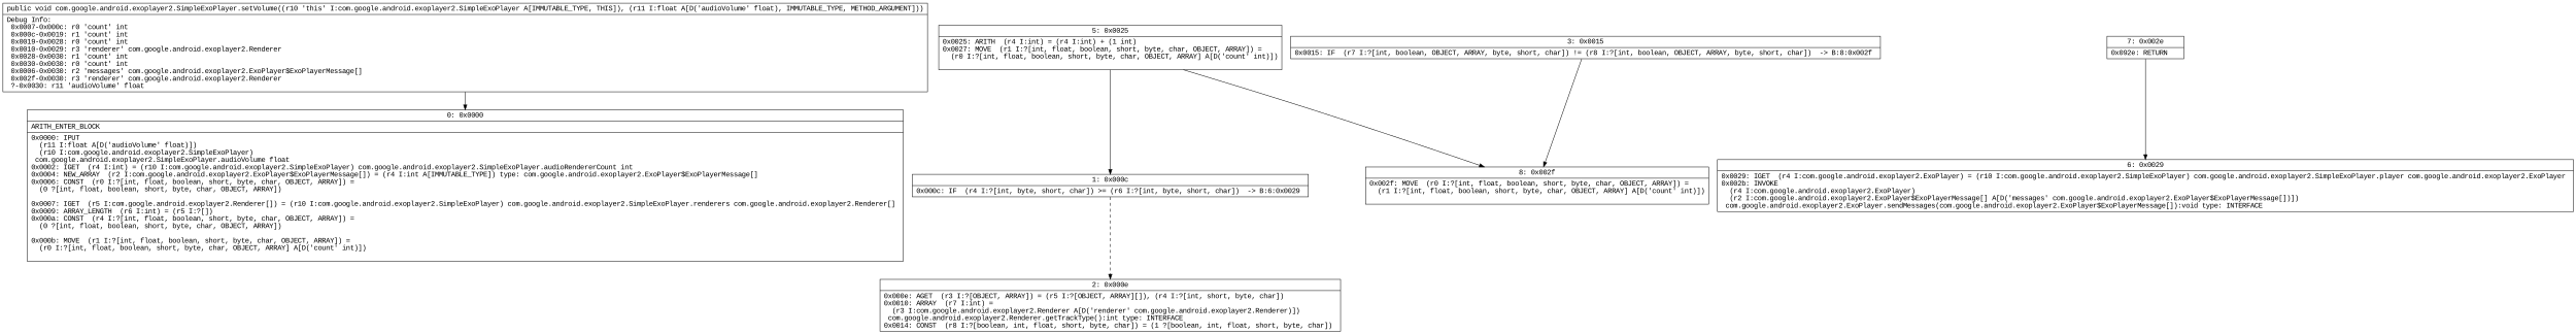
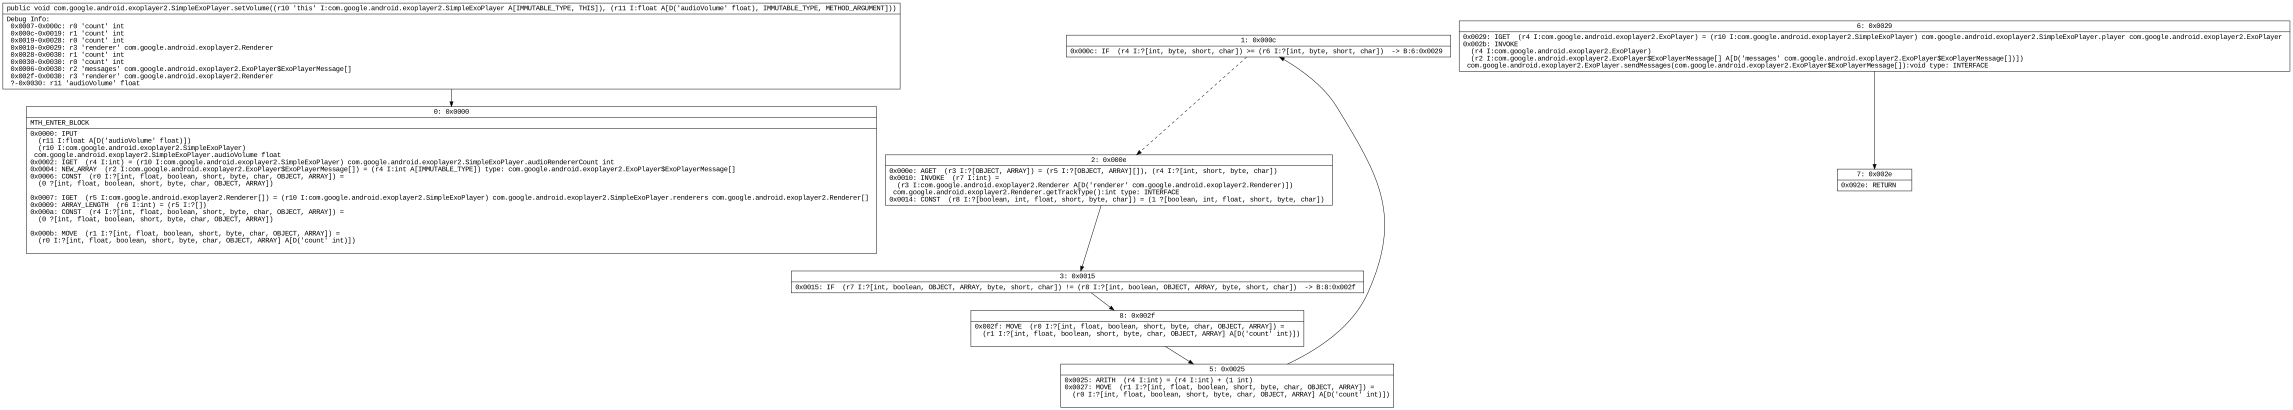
  digraph {
    fontname="Liberation Mono"
    node [fontname="Liberation Mono" shape=record]
    edge [fontname="Liberation Mono"]
-   n1 [label="{0\:\ 0x0000|ARITH_ENTER_BLOCK\l|0x0000: IPUT  \l  (r11 I:float A[D('audioVolume' float)])\l  (r10 I:com.google.android.exoplayer2.SimpleExoPlayer)\l com.google.android.exoplayer2.SimpleExoPlayer.audioVolume float \l0x0002: IGET  (r4 I:int) = (r10 I:com.google.android.exoplayer2.SimpleExoPlayer) com.google.android.exoplayer2.SimpleExoPlayer.audioRendererCount int \l0x0004: NEW_ARRAY  (r2 I:com.google.android.exoplayer2.ExoPlayer$ExoPlayerMessage[]) = (r4 I:int A[IMMUTABLE_TYPE]) type: com.google.android.exoplayer2.ExoPlayer$ExoPlayerMessage[] \l0x0006: CONST  (r0 I:?[int, float, boolean, short, byte, char, OBJECT, ARRAY]) = \l  (0 ?[int, float, boolean, short, byte, char, OBJECT, ARRAY])\l \l0x0007: IGET  (r5 I:com.google.android.exoplayer2.Renderer[]) = (r10 I:com.google.android.exoplayer2.SimpleExoPlayer) com.google.android.exoplayer2.SimpleExoPlayer.renderers com.google.android.exoplayer2.Renderer[] \l0x0009: ARRAY_LENGTH  (r6 I:int) = (r5 I:?[]) \l0x000a: CONST  (r4 I:?[int, float, boolean, short, byte, char, OBJECT, ARRAY]) = \l  (0 ?[int, float, boolean, short, byte, char, OBJECT, ARRAY])\l \l0x000b: MOVE  (r1 I:?[int, float, boolean, short, byte, char, OBJECT, ARRAY]) = \l  (r0 I:?[int, float, boolean, short, byte, char, OBJECT, ARRAY] A[D('count' int)])\l \l}"]
+   n1 [label="{0\:\ 0x0000|MTH_ENTER_BLOCK\l|0x0000: IPUT  \l  (r11 I:float A[D('audioVolume' float)])\l  (r10 I:com.google.android.exoplayer2.SimpleExoPlayer)\l com.google.android.exoplayer2.SimpleExoPlayer.audioVolume float \l0x0002: IGET  (r4 I:int) = (r10 I:com.google.android.exoplayer2.SimpleExoPlayer) com.google.android.exoplayer2.SimpleExoPlayer.audioRendererCount int \l0x0004: NEW_ARRAY  (r2 I:com.google.android.exoplayer2.ExoPlayer$ExoPlayerMessage[]) = (r4 I:int A[IMMUTABLE_TYPE]) type: com.google.android.exoplayer2.ExoPlayer$ExoPlayerMessage[] \l0x0006: CONST  (r0 I:?[int, float, boolean, short, byte, char, OBJECT, ARRAY]) = \l  (0 ?[int, float, boolean, short, byte, char, OBJECT, ARRAY])\l \l0x0007: IGET  (r5 I:com.google.android.exoplayer2.Renderer[]) = (r10 I:com.google.android.exoplayer2.SimpleExoPlayer) com.google.android.exoplayer2.SimpleExoPlayer.renderers com.google.android.exoplayer2.Renderer[] \l0x0009: ARRAY_LENGTH  (r6 I:int) = (r5 I:?[]) \l0x000a: CONST  (r4 I:?[int, float, boolean, short, byte, char, OBJECT, ARRAY]) = \l  (0 ?[int, float, boolean, short, byte, char, OBJECT, ARRAY])\l \l0x000b: MOVE  (r1 I:?[int, float, boolean, short, byte, char, OBJECT, ARRAY]) = \l  (r0 I:?[int, float, boolean, short, byte, char, OBJECT, ARRAY] A[D('count' int)])\l \l}"]
    n2 [label="{1\:\ 0x000c|0x000c: IF  (r4 I:?[int, byte, short, char]) \>= (r6 I:?[int, byte, short, char])  \-\> B:6:0x0029 \l}"]
-   n3 [label="{2\:\ 0x000e|0x000e: AGET  (r3 I:?[OBJECT, ARRAY]) = (r5 I:?[OBJECT, ARRAY][]), (r4 I:?[int, short, byte, char]) \l0x0010: ARRAY  (r7 I:int) = \l  (r3 I:com.google.android.exoplayer2.Renderer A[D('renderer' com.google.android.exoplayer2.Renderer)])\l com.google.android.exoplayer2.Renderer.getTrackType():int type: INTERFACE \l0x0014: CONST  (r8 I:?[boolean, int, float, short, byte, char]) = (1 ?[boolean, int, float, short, byte, char]) \l}"]
+   n3 [label="{2\:\ 0x000e|0x000e: AGET  (r3 I:?[OBJECT, ARRAY]) = (r5 I:?[OBJECT, ARRAY][]), (r4 I:?[int, short, byte, char]) \l0x0010: INVOKE  (r7 I:int) = \l  (r3 I:com.google.android.exoplayer2.Renderer A[D('renderer' com.google.android.exoplayer2.Renderer)])\l com.google.android.exoplayer2.Renderer.getTrackType():int type: INTERFACE \l0x0014: CONST  (r8 I:?[boolean, int, float, short, byte, char]) = (1 ?[boolean, int, float, short, byte, char]) \l}"]
    n4 [label="{3\:\ 0x0015|0x0015: IF  (r7 I:?[int, boolean, OBJECT, ARRAY, byte, short, char]) != (r8 I:?[int, boolean, OBJECT, ARRAY, byte, short, char])  \-\> B:8:0x002f \l}"]
    n5 [label="{6\:\ 0x0029|0x0029: IGET  (r4 I:com.google.android.exoplayer2.ExoPlayer) = (r10 I:com.google.android.exoplayer2.SimpleExoPlayer) com.google.android.exoplayer2.SimpleExoPlayer.player com.google.android.exoplayer2.ExoPlayer \l0x002b: INVOKE  \l  (r4 I:com.google.android.exoplayer2.ExoPlayer)\l  (r2 I:com.google.android.exoplayer2.ExoPlayer$ExoPlayerMessage[] A[D('messages' com.google.android.exoplayer2.ExoPlayer$ExoPlayerMessage[])])\l com.google.android.exoplayer2.ExoPlayer.sendMessages(com.google.android.exoplayer2.ExoPlayer$ExoPlayerMessage[]):void type: INTERFACE \l}"]
    n6 [label="{7\:\ 0x002e|0x092e: RETURN   \l}"]
    n7 [label="{8\:\ 0x002f|0x002f: MOVE  (r0 I:?[int, float, boolean, short, byte, char, OBJECT, ARRAY]) = \l  (r1 I:?[int, float, boolean, short, byte, char, OBJECT, ARRAY] A[D('count' int)])\l \l}"]
    n8 [label="{5\:\ 0x0025|0x0025: ARITH  (r4 I:int) = (r4 I:int) + (1 int) \l0x0027: MOVE  (r1 I:?[int, float, boolean, short, byte, char, OBJECT, ARRAY]) = \l  (r0 I:?[int, float, boolean, short, byte, char, OBJECT, ARRAY] A[D('count' int)])\l \l}"]
    n9 [label="{public void com.google.android.exoplayer2.SimpleExoPlayer.setVolume((r10 'this' I:com.google.android.exoplayer2.SimpleExoPlayer A[IMMUTABLE_TYPE, THIS]), (r11 I:float A[D('audioVolume' float), IMMUTABLE_TYPE, METHOD_ARGUMENT]))  | Debug Info:\l  0x0007\-0x000c: r0 'count' int\l  0x000c\-0x0019: r1 'count' int\l  0x0019\-0x0028: r0 'count' int\l  0x0010\-0x0029: r3 'renderer' com.google.android.exoplayer2.Renderer\l  0x0028\-0x0030: r1 'count' int\l  0x0030\-0x0030: r0 'count' int\l  0x0006\-0x0030: r2 'messages' com.google.android.exoplayer2.ExoPlayer$ExoPlayerMessage[]\l  0x002f\-0x0030: r3 'renderer' com.google.android.exoplayer2.Renderer\l  ?\-0x0030: r11 'audioVolume' float\l}"]
    n2 -> n3 [style=dashed]
+   n3 -> n4
    n4 -> n7
-   n6 -> n5
-   n8 -> n7
+   n5 -> n6
+   n7 -> n8
    n8 -> n2
    n9 -> n1
  }
